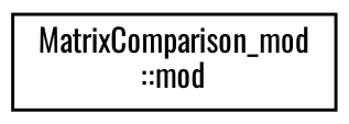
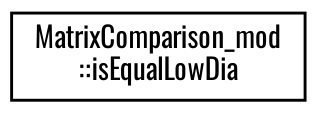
  digraph {
    rankdir=TB
    fontname=Oswald
-   n1 [color=black fillcolor=white fontname=Oswald fontsize=10 height=0.2 label="MatrixComparison_mod\l::mod" shape=record style=filled width=0.4]
+   n1 [color=black fillcolor=white fontname=Oswald fontsize=10 height=0.2 label="MatrixComparison_mod\l::isEqualLowDia" shape=record style=filled width=0.4]
  }
